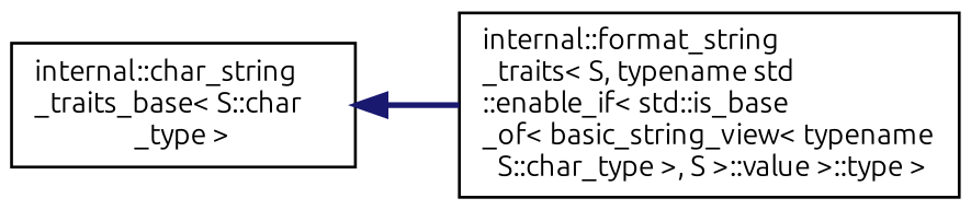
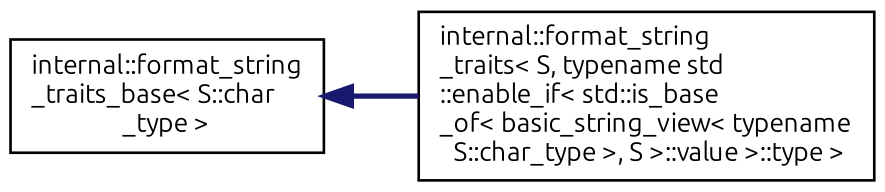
  digraph {
    rankdir=LR
    fontname=Ubuntu
    node [color=black fillcolor=white fontname=Ubuntu fontsize=10 shape=record style=filled]
-   n1 [height=0.2 label="internal::char_string\l_traits_base\< S::char\l_type \>" width=0.4]
+   n1 [height=0.2 label="internal::format_string\l_traits_base\< S::char\l_type \>" width=0.4]
    n2 [height=0.2 label="internal::format_string\l_traits\< S, typename std\l::enable_if\< std::is_base\l_of\< basic_string_view\< typename\l S::char_type \>, S \>::value \>::type \>" width=0.4]
    n1 -> n2 [color=midnightblue dir=back fontname=Ubuntu fontsize=10 labelfontname=Helvetica labelfontsize=10 style=bold]
  }
